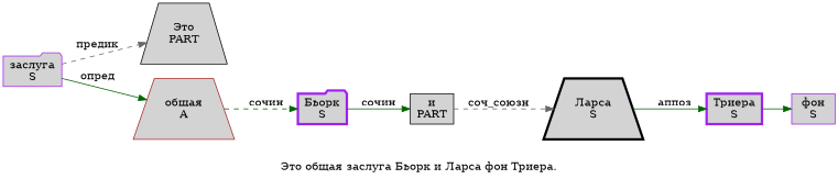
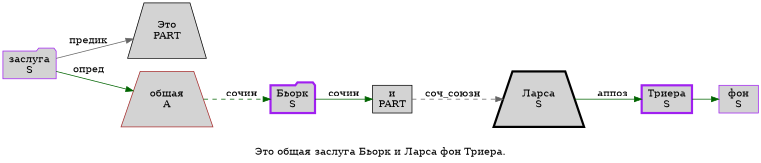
  digraph {
    label="Это общая заслуга Бьорк и Ларса фон Триера."
    rankdir=LR
    node [color=purple fillcolor=lightgray penwidth=1 shape=trapezium style=filled]
    edge [color=darkgreen style=solid]
    n1 [color=black label="Это\nPART"]
    n2 [color=brown label="общая\nA"]
    n3 [label="Бьорк\nS" penwidth=3 shape=folder]
    n4 [label="заслуга\nS" shape=folder]
    n5 [color=black label="и\nPART" shape=box]
    n6 [color=black label="Ларса\nS" penwidth=3]
    n7 [label="Триера\nS" penwidth=3 shape=box]
    n8 [label="фон\nS" shape=box]
    n2 -> n3 [label="сочин" style=dashed]
    n3 -> n5 [label="сочин"]
-   n4 -> n1 [color=gray40 label="предик" style=dashed]
+   n4 -> n1 [color=gray40 label="предик"]
    n4 -> n2 [label="опред"]
    n5 -> n6 [color=gray40 label="соч_союзн" style=dashed]
    n6 -> n7 [label="аппоз"]
    n7 -> n8
  }
